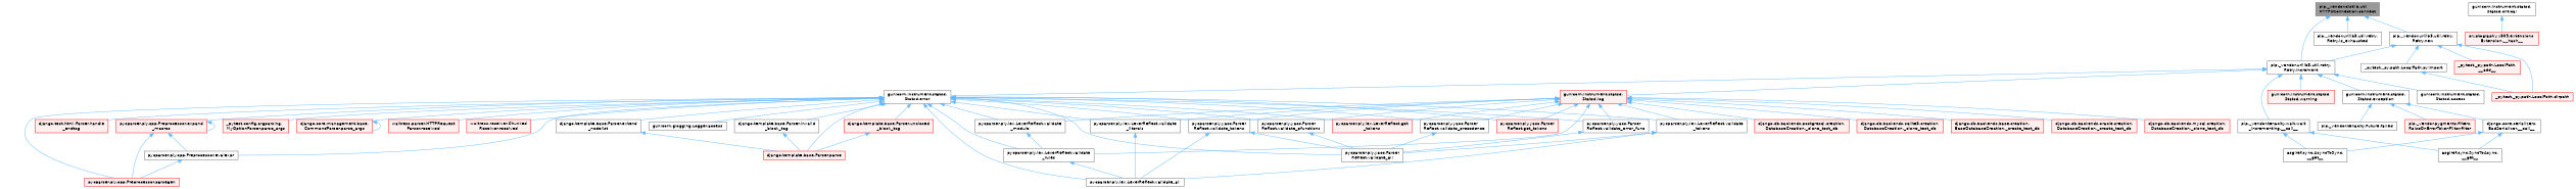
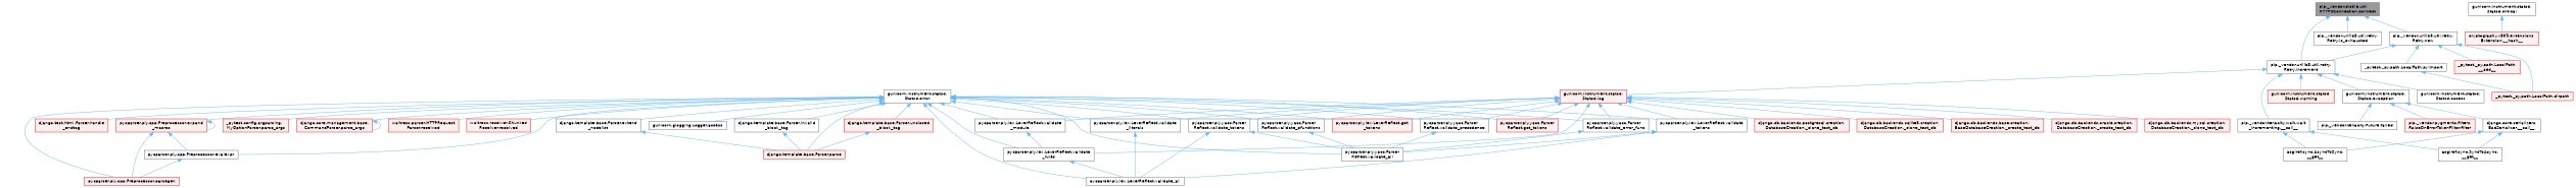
  digraph {
    rankdir=TB
    node [color=grey40 fillcolor=white fontname=Helvetica fontsize=10 shape=box style=filled]
    edge [color=steelblue1 dir=back fontname=Helvetica fontsize=10 labelfontname=Helvetica labelfontsize=10 style=solid]
    n1 [color=gray40 fillcolor=grey60 fontcolor=black height=0.2 label="pip._vendor.distlib.util.\lHTTPSConnection.connect" width=0.4]
    n2 [height=0.2 label="pip._vendor.urllib3.util.retry.\lRetry.increment" width=0.4]
    n3 [height=0.2 label="pip._vendor.urllib3.util.retry.\lRetry.is_exhausted" width=0.4]
    n4 [height=0.2 label="pip._vendor.urllib3.util.retry.\lRetry.new" width=0.4]
    n5 [height=0.2 label="pip._vendor.tenacity.wait.wait\l_incrementing.__call__" width=0.4]
    n6 [height=0.2 label="gunicorn.instrument.statsd.\lStatsd.access" width=0.4]
    n7 [height=0.2 label="gunicorn.instrument.statsd.\lStatsd.error" width=0.4]
    n8 [height=0.2 label="gunicorn.instrument.statsd.\lStatsd.exception" width=0.4]
    n9 [color=red fillcolor="#FFF0F0" height=0.2 label="gunicorn.instrument.statsd.\lStatsd.log" width=0.4]
    n10 [color=red fillcolor="#FFF0F0" height=0.2 label="gunicorn.instrument.statsd.\lStatsd.warning" width=0.4]
    n11 [color=red fillcolor="#FFF0F0" height=0.2 label="_pytest._py.path.LocalPath.\l__add__" width=0.4]
    n12 [color=red fillcolor="#FFF0F0" height=0.2 label="_pytest._py.path.LocalPath.dirpath" width=0.4]
    n13 [height=0.2 label="_pytest._py.path.LocalPath.pyimport" width=0.4]
    n14 [height=0.2 label="asgiref.sync.AsyncToSync.\l__get__" width=0.4]
    n15 [height=0.2 label="asgiref.sync.SyncToAsync.\l__get__" width=0.4]
    n16 [height=0.2 label="gunicorn.instrument.statsd.\lStatsd.critical" width=0.4]
    n17 [color=red fillcolor="#FFF0F0" height=0.2 label="cryptography.x509.extensions.\lExtension.__hash__" width=0.4]
    n18 [height=0.2 label="gunicorn.glogging.Logger.access" width=0.4]
    n19 [height=0.2 label="pycparser.ply.cpp.Preprocessor.evalexpr" width=0.4]
    n20 [color=red fillcolor="#FFF0F0" height=0.2 label="pycparser.ply.cpp.Preprocessor.parsegen" width=0.4]
    n21 [color=red fillcolor="#FFF0F0" height=0.2 label="pycparser.ply.cpp.Preprocessor.expand\l_macros" width=0.4]
    n22 [height=0.2 label="django.template.base.Parser.extend\l_nodelist" width=0.4]
    n23 [color=red fillcolor="#FFF0F0" height=0.2 label="django.template.base.Parser.parse" width=0.4]
    n24 [color=red fillcolor="#FFF0F0" height=0.2 label="pycparser.ply.lex.LexerReflect.get\l_tokens" width=0.4]
    n25 [color=red fillcolor="#FFF0F0" height=0.2 label="pycparser.ply.yacc.Parser\lReflect.get_tokens" width=0.4]
    n26 [color=red fillcolor="#FFF0F0" height=0.2 label="django.test.html.Parser.handle\l_endtag" width=0.4]
    n27 [height=0.2 label="django.template.base.Parser.invalid\l_block_tag" width=0.4]
    n28 [color=red fillcolor="#FFF0F0" height=0.2 label="_pytest.config.argparsing.\lMyOptionParser.parse_args" width=0.4]
    n29 [color=red fillcolor="#FFF0F0" height=0.2 label="django.core.management.base.\lCommandParser.parse_args" width=0.4]
    n30 [color=red fillcolor="#FFF0F0" height=0.2 label="waitress.parser.HTTPRequest\lParser.received" width=0.4]
    n31 [color=red fillcolor="#FFF0F0" height=0.2 label="waitress.receiver.Chunked\lReceiver.received" width=0.4]
    n32 [color=red fillcolor="#FFF0F0" height=0.2 label="django.template.base.Parser.unclosed\l_block_tag" width=0.4]
    n33 [height=0.2 label="pycparser.ply.lex.LexerReflect.validate_all" width=0.4]
    n34 [height=0.2 label="pycparser.ply.yacc.Parser\lReflect.validate_all" width=0.4]
    n35 [height=0.2 label="pycparser.ply.yacc.Parser\lReflect.validate_error_func" width=0.4]
    n36 [height=0.2 label="pycparser.ply.lex.LexerReflect.validate\l_literals" width=0.4]
    n37 [height=0.2 label="pycparser.ply.lex.LexerReflect.validate\l_module" width=0.4]
    n38 [height=0.2 label="pycparser.ply.lex.LexerReflect.validate\l_rules" width=0.4]
    n39 [height=0.2 label="pycparser.ply.yacc.Parser\lReflect.validate_pfunctions" width=0.4]
    n40 [height=0.2 label="pycparser.ply.yacc.Parser\lReflect.validate_precedence" width=0.4]
    n41 [height=0.2 label="pycparser.ply.lex.LexerReflect.validate\l_tokens" width=0.4]
    n42 [height=0.2 label="pycparser.ply.yacc.Parser\lReflect.validate_tokens" width=0.4]
    n43 [height=0.2 label="django.core.serializers.\lBadSerializer.__call__" width=0.4]
    n44 [height=0.2 label="pip._vendor.tenacity.Future.failed" width=0.4]
    n45 [color=red fillcolor="#FFF0F0" height=0.2 label="pip._vendor.pygments.filters.\lRaiseOnErrorTokenFilter.filter" width=0.4]
    n46 [color=red fillcolor="#FFF0F0" height=0.2 label="django.db.backends.mysql.creation.\lDatabaseCreation._clone_test_db" width=0.4]
    n47 [color=red fillcolor="#FFF0F0" height=0.2 label="django.db.backends.postgresql.creation.\lDatabaseCreation._clone_test_db" width=0.4]
    n48 [color=red fillcolor="#FFF0F0" height=0.2 label="django.db.backends.sqlite3.creation.\lDatabaseCreation._clone_test_db" width=0.4]
    n49 [color=red fillcolor="#FFF0F0" height=0.2 label="django.db.backends.base.creation.\lBaseDatabaseCreation._create_test_db" width=0.4]
    n50 [color=red fillcolor="#FFF0F0" height=0.2 label="django.db.backends.oracle.creation.\lDatabaseCreation._create_test_db" width=0.4]
    n1 -> n2
    n1 -> n3
    n1 -> n4
    n2 -> n5
    n2 -> n6
-   n2 -> n7
    n2 -> n8
    n2 -> n9
    n2 -> n10
    n4 -> n2
    n4 -> n11
    n4 -> n12
    n4 -> n13
    n5 -> n14
    n5 -> n15
    n7 -> n18
    n7 -> n19
    n7 -> n20
    n7 -> n21
    n7 -> n22
    n7 -> n23
    n7 -> n24
    n7 -> n25
    n7 -> n26
    n7 -> n27
    n7 -> n28
    n7 -> n29
    n7 -> n30
    n7 -> n31
    n7 -> n32
    n7 -> n33
    n7 -> n34
    n7 -> n35
    n7 -> n36
    n7 -> n37
    n7 -> n38
    n7 -> n39
    n7 -> n40
    n7 -> n41
    n7 -> n42
    n8 -> n43
    n8 -> n44
    n8 -> n45
    n9 -> n24
    n9 -> n25
    n9 -> n35
    n9 -> n36
    n9 -> n37
    n9 -> n38
    n9 -> n39
    n9 -> n40
    n9 -> n41
    n9 -> n42
    n9 -> n46
    n9 -> n47
    n9 -> n48
    n9 -> n49
    n9 -> n50
    n13 -> n12
    n16 -> n17
    n19 -> n20
    n21 -> n19
    n21 -> n20
    n21 -> n21
    n22 -> n23
    n27 -> n23
    n29 -> n29
    n32 -> n23
    n35 -> n34
    n36 -> n33
    n37 -> n38
    n38 -> n33
    n39 -> n34
    n40 -> n34
    n41 -> n33
    n41 -> n34
    n42 -> n33
    n42 -> n34
    n43 -> n14
    n43 -> n15
  }
